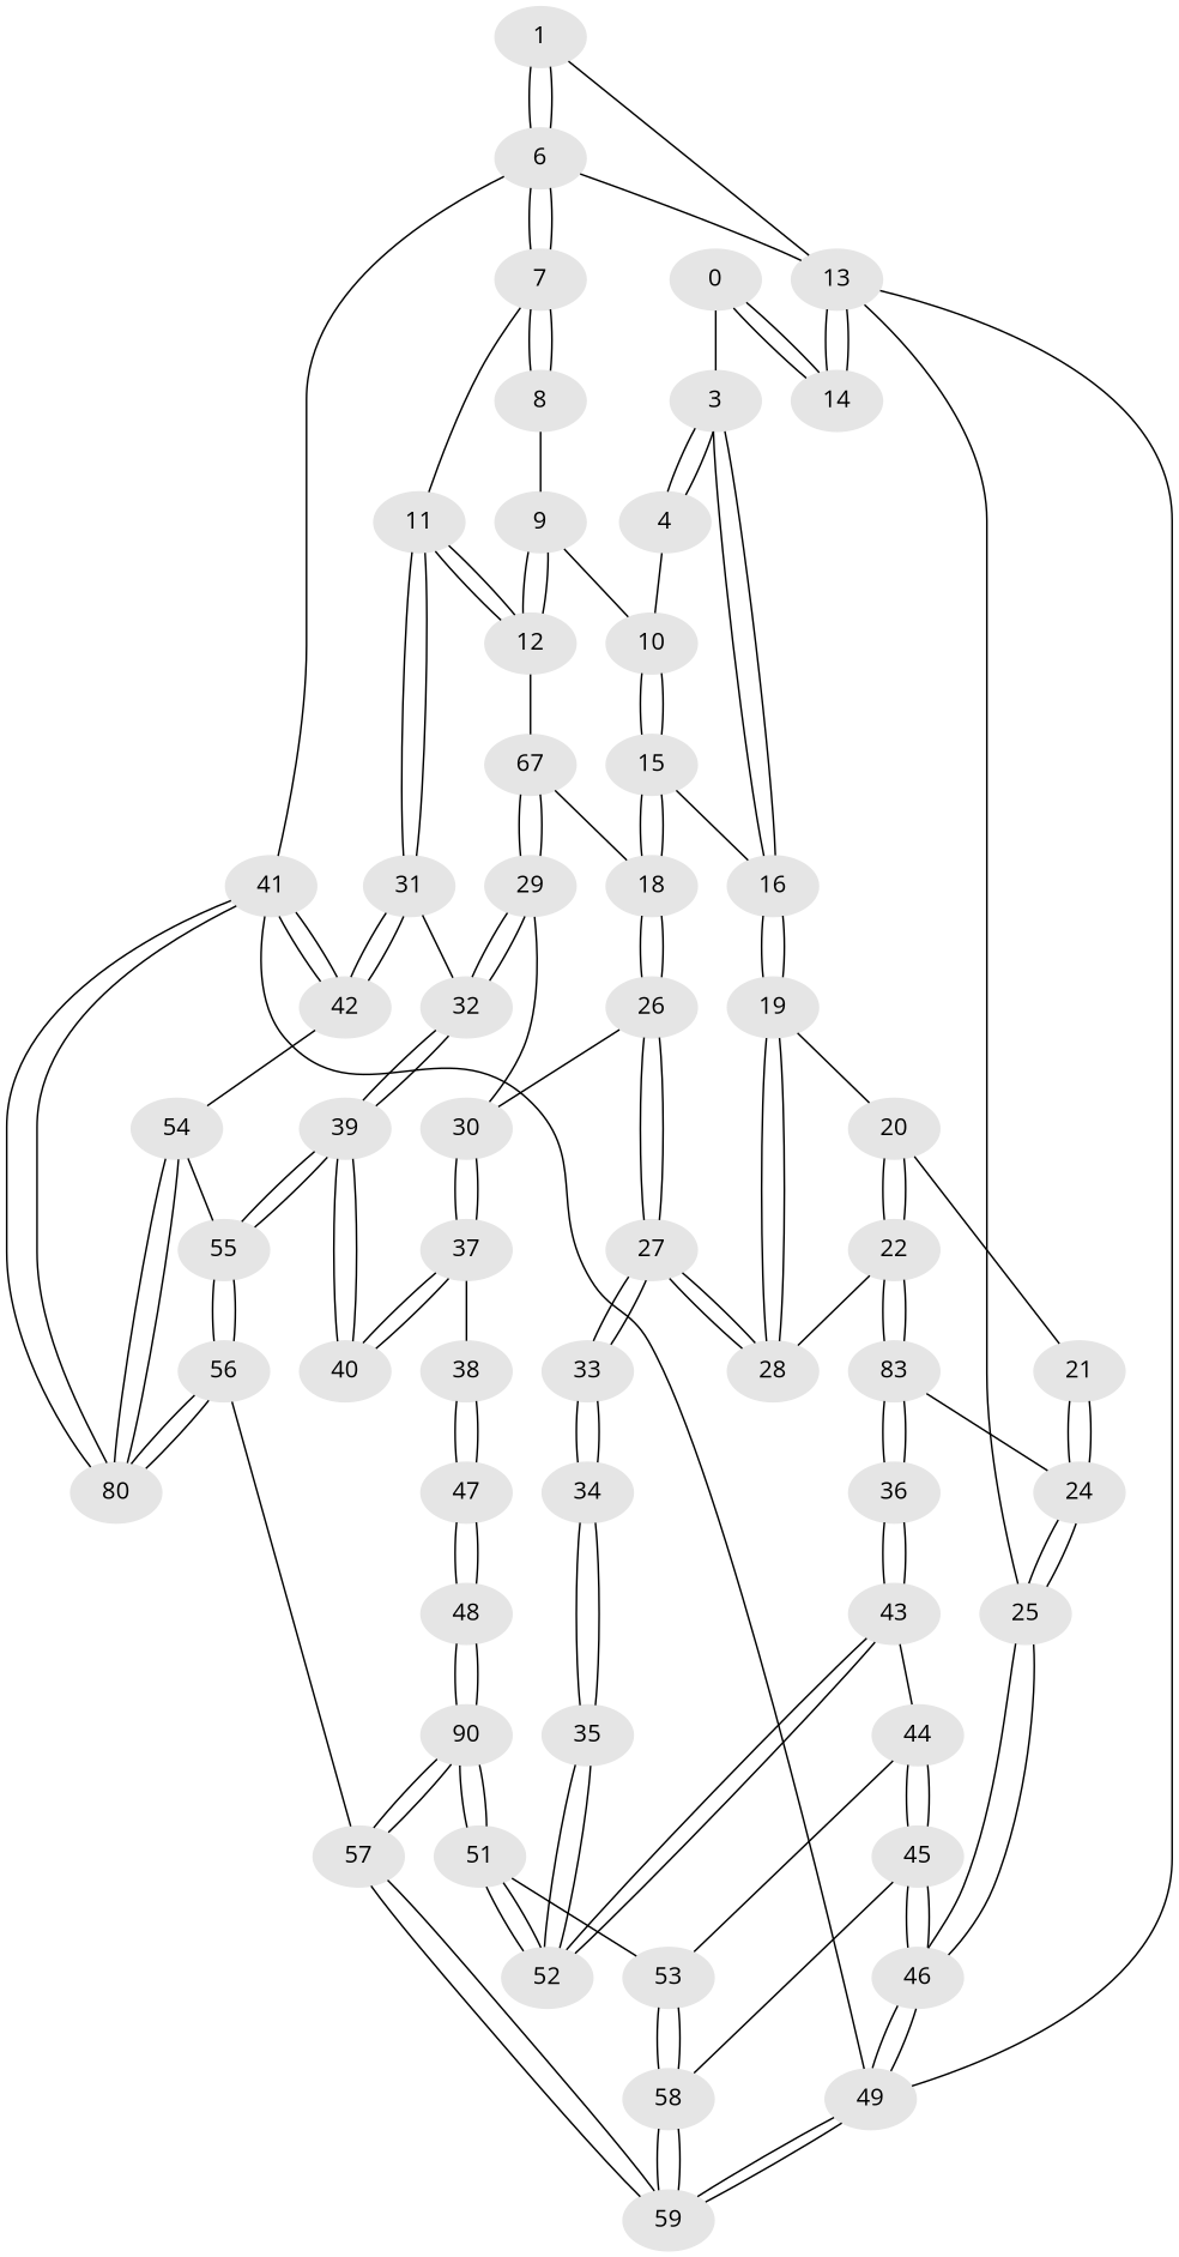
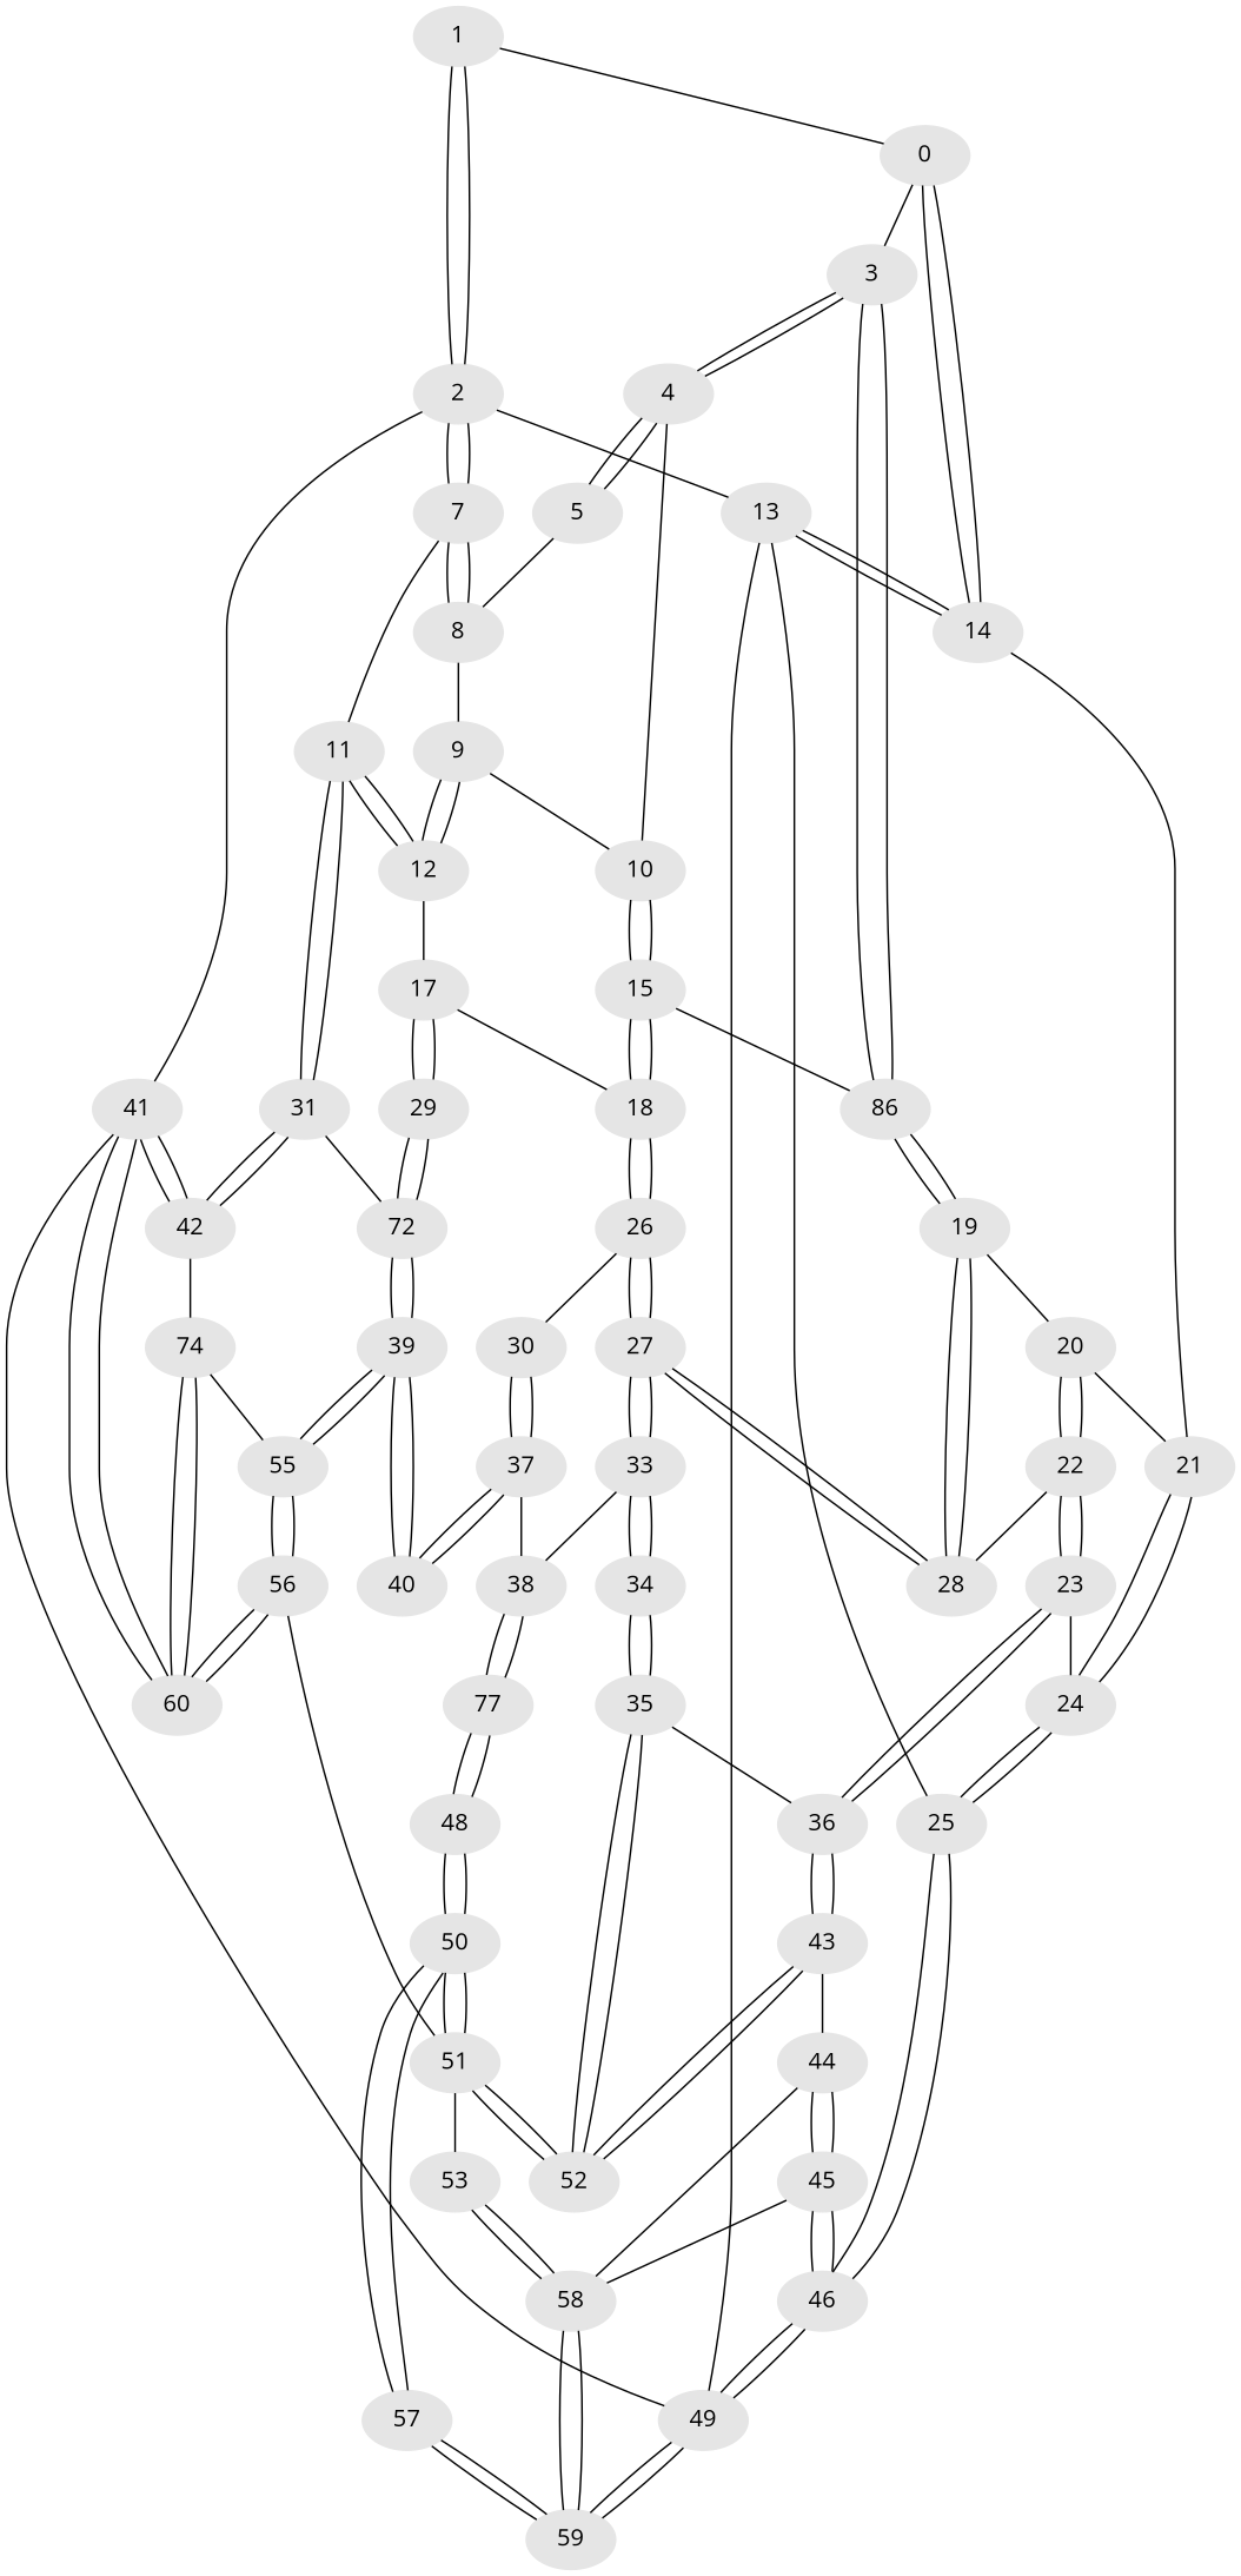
  graph {
    fontname="Open Sans"
    node [color=gray90 fontname="Open Sans" style=filled]
    edge [fontname="Open Sans"]
    n1 [label=0]
    1
-   6
+   6 [label=2]
    3
    14
    7
    13
    41
    4
-   16
+   16 [label=86]
    21
+   5
    10
    19
    8
    15
    9
    11
    25
    49
    42
-   60 [label=80]
+   60
    12
    31
-   17 [label=67]
+   17
    18
-   32
+   32 [label=72]
    29
    46
    59
    24
    26
    20
    28
    30
    27
    22
-   23 [label=83]
+   23
    36
    43
    33
    37
    34
    38
    39
    40
-   54
+   54 [label=74]
    55
    35
-   47
+   47 [label=77]
    52
    48
    44
    56
-   50 [label=90]
+   50
    45
    53
    58
    51
    57
    n1 -- 3
    n1 -- 14
    n1 -- 14
-   1 -- 13
+   1 -- n1
    1 -- 6
    1 -- 6
    6 -- 7
    6 -- 7
    6 -- 13
    6 -- 41
    3 -- 4
    3 -- 4
    3 -- 16
    3 -- 16
+   14 -- 21
    7 -- 8
    7 -- 8
    7 -- 11
    13 -- 14
    13 -- 14
    13 -- 25
    13 -- 49
    41 -- 49
    41 -- 42
    41 -- 42
    41 -- 60
    41 -- 60
+   4 -- 5
+   4 -- 5
    4 -- 10
    16 -- 19
    16 -- 19
    21 -- 24
    21 -- 24
+   5 -- 8
    10 -- 15
    10 -- 15
    19 -- 20
    19 -- 28
    19 -- 28
    8 -- 9
    15 -- 16
    15 -- 18
    15 -- 18
    9 -- 10
    9 -- 12
    9 -- 12
    11 -- 12
    11 -- 12
    11 -- 31
    11 -- 31
    25 -- 46
    25 -- 46
    49 -- 59
    49 -- 59
    42 -- 54
    12 -- 17
    31 -- 42
    31 -- 42
    31 -- 32
    17 -- 18
    17 -- 29
    17 -- 29
    18 -- 26
    18 -- 26
    32 -- 39
    32 -- 39
    29 -- 32
    29 -- 32
-   29 -- 30
    46 -- 49
    46 -- 49
    24 -- 25
    24 -- 25
    26 -- 30
    26 -- 27
    26 -- 27
    20 -- 21
    20 -- 22
    20 -- 22
    30 -- 37
    30 -- 37
    27 -- 28
    27 -- 28
    27 -- 33
    27 -- 33
    22 -- 28
    22 -- 23
    22 -- 23
    23 -- 24
    23 -- 36
    23 -- 36
    36 -- 43
    36 -- 43
    43 -- 52
    43 -- 52
    43 -- 44
    33 -- 34
    33 -- 34
+   33 -- 38
    37 -- 38
    37 -- 40
    37 -- 40
    34 -- 35
    34 -- 35
    38 -- 47
    38 -- 47
    39 -- 40
    39 -- 40
    39 -- 55
    39 -- 55
    54 -- 60
    54 -- 60
    54 -- 55
    55 -- 56
    55 -- 56
+   35 -- 36
    35 -- 52
    35 -- 52
    47 -- 48
    47 -- 48
    48 -- 50
    48 -- 50
    44 -- 45
    44 -- 45
-   44 -- 53
+   44 -- 58
    56 -- 60
    56 -- 60
-   56 -- 57
+   56 -- 51
    50 -- 51
    50 -- 51
    50 -- 57
    50 -- 57
    45 -- 46
    45 -- 46
    45 -- 58
    53 -- 58
    53 -- 58
    58 -- 59
    58 -- 59
    51 -- 52
    51 -- 52
    51 -- 53
    57 -- 59
    57 -- 59
  }
